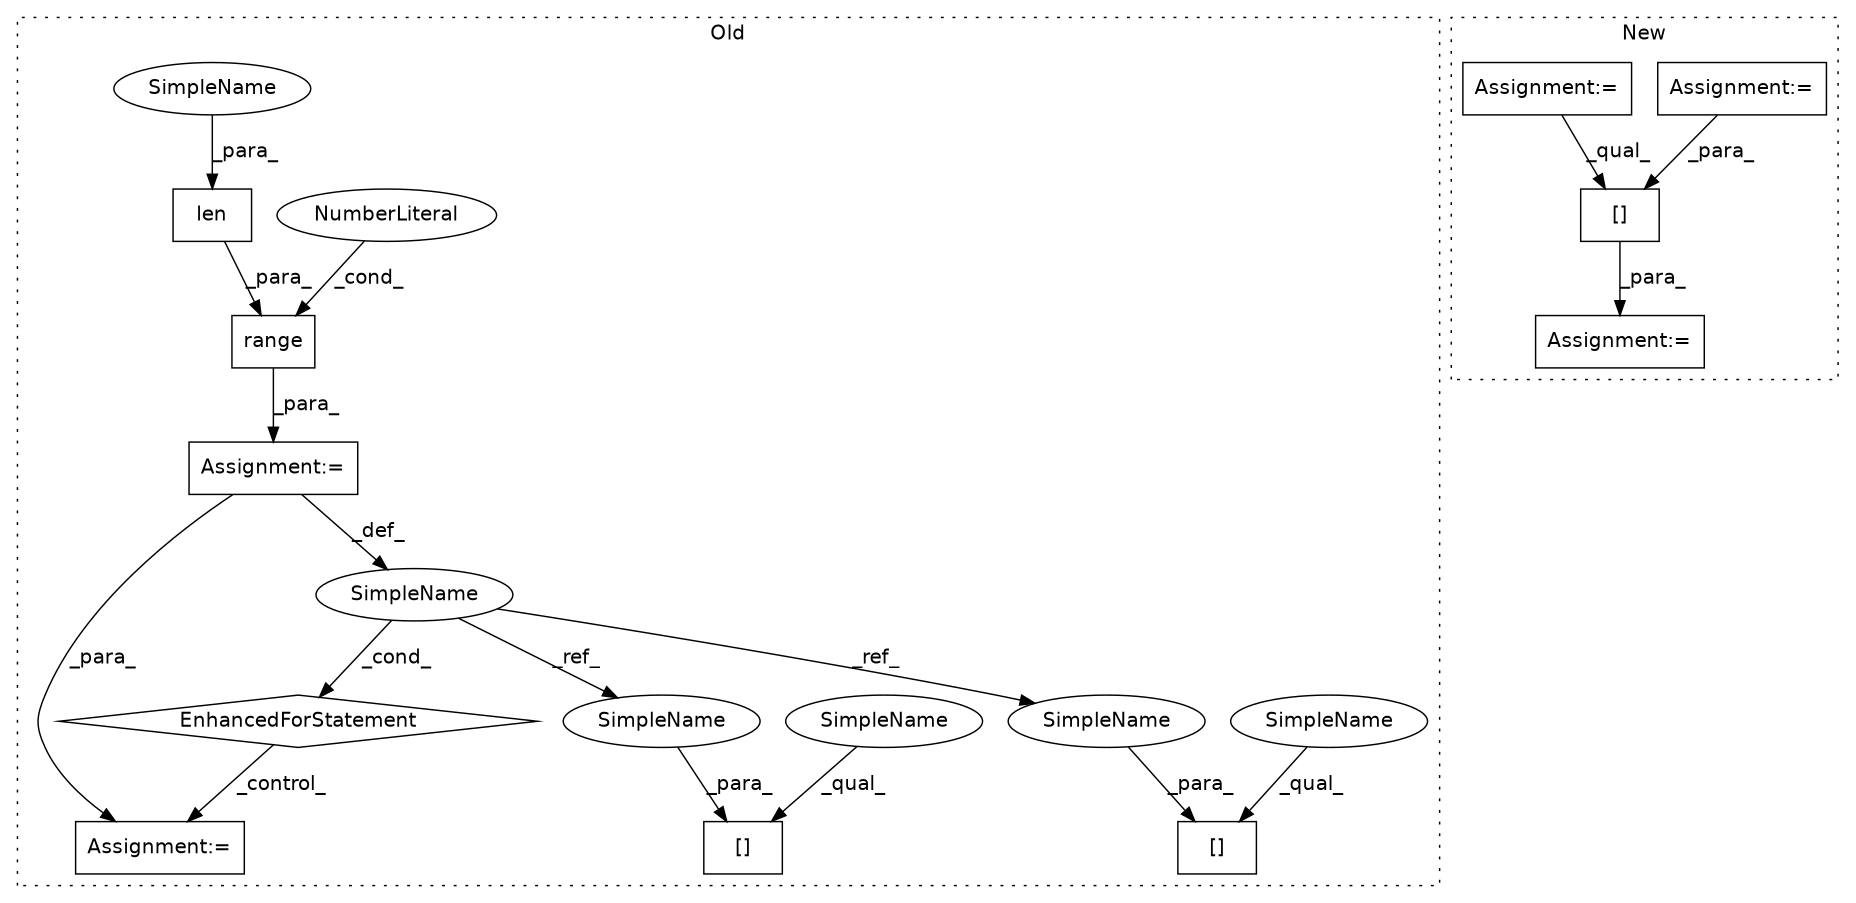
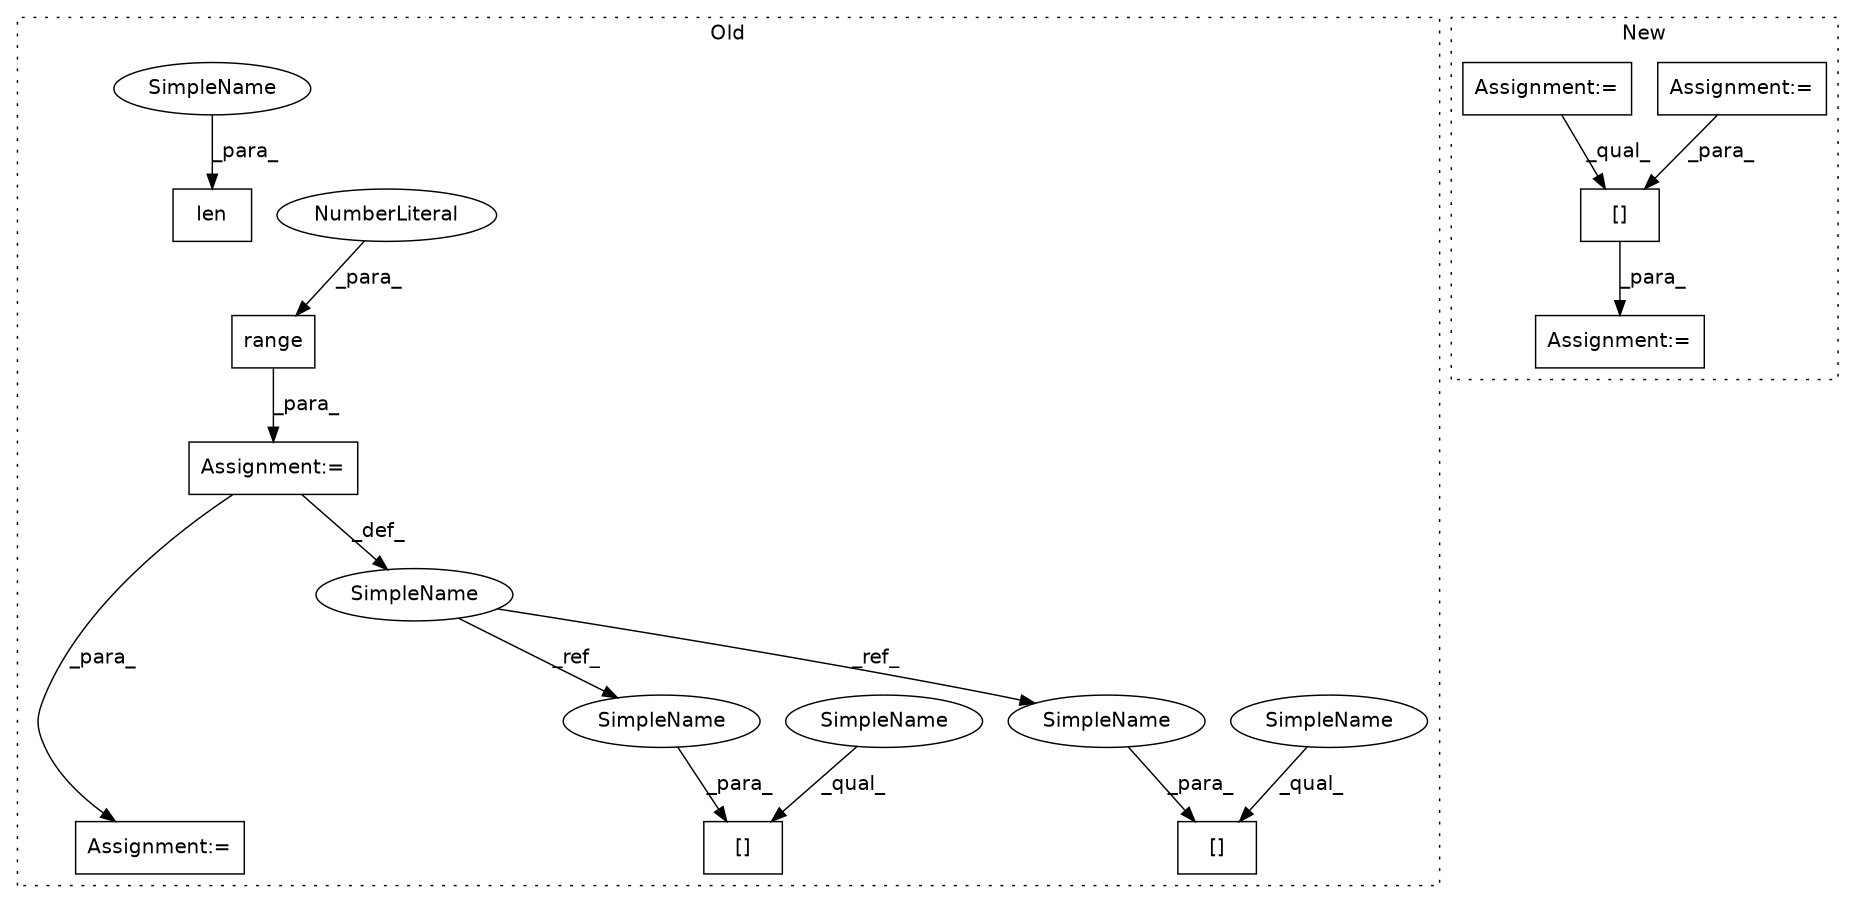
  digraph {
    fontname="DejaVu Sans"
    node [a=42 fontname="DejaVu Sans" l=1 s="5166,5255" shape=box]
    edge [fontname="DejaVu Sans"]
    n1 [a=32 l="6,1" label=range s="5235,5254"]
    n2 [a=7 l="57,2" label="Assignment:="]
-   n3 [a=70 l="57,2" label=EnhancedForStatement shape=diamond]
    n4 [a=2 l="7,1" label="[]" s="5507,5519"]
    n5 [l=5 label=SimpleName s=5227 shape=ellipse]
    n6 [a=7 label="Assignment:=" s=5700]
    n7 [a=32 l="4,1" label=len s="5243,5253"]
    n8 [a=34 label=NumberLiteral s=5241 shape=ellipse]
    n9 [a=2 l="7,1" label="[]" s="5267,5279"]
    n10 [l=6 label=SimpleName s=5267 shape=ellipse]
    n11 [l=6 label=SimpleName s=5507 shape=ellipse]
    n12 [l=6 label=SimpleName s=5247 shape=ellipse]
    n13 [l=5 label=SimpleName s=5274 shape=ellipse]
    n14 [l=5 label=SimpleName s=5514 shape=ellipse]
    n15 [a=7 label="Assignment:=" s=5583]
    n16 [a=7 label="Assignment:=" s=5151]
    n17 [a=2 l="14,1" label="[]" s="5646,5669"]
    n18 [a=7 label="Assignment:=" s=5645]
    subgraph cluster_1 {
      label=Old
      style=dotted
      n1
      n2
-     n3
      n4
      n5
      n6
      n7
      n8
      n9
      n10
      n11
      n12
      n13
      n14
    }
    subgraph cluster_2 {
      label=New
      style=dotted
      n15
      n16
      n17
      n18
    }
    n1 -> n2 [label=_para_]
    n2 -> n5 [label=_def_]
    n2 -> n6 [label=_para_]
-   n3 -> n6 [label=_control_]
-   n5 -> n3 [label=_cond_]
    n5 -> n13 [label=_ref_]
    n5 -> n14 [label=_ref_]
-   n7 -> n1 [label=_para_]
-   n8 -> n1 [label=_cond_]
+   n8 -> n1 [label=_para_]
    n10 -> n9 [label=_qual_]
    n11 -> n4 [label=_qual_]
    n12 -> n7 [label=_para_]
    n13 -> n9 [label=_para_]
    n14 -> n4 [label=_para_]
    n15 -> n17 [label=_para_]
    n16 -> n17 [label=_qual_]
    n17 -> n18 [label=_para_]
  }
